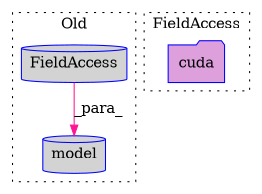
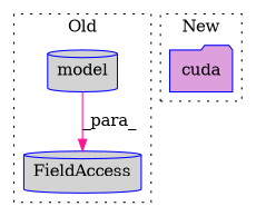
  digraph {
    node [a=32 shape=cylinder style=filled fillcolor=lightgrey color=blue]
    n1 [l="6,1" label=model s="3830,3840"]
    n2 [a=22 l=4 label=FieldAccess s=3836]
    n3 [l=6 label=cuda s=4349 shape=folder fillcolor=plum]
    subgraph cluster_1 {
      label=Old
      style=dotted
      n1
      n2
    }
    subgraph cluster_2 {
-     label=FieldAccess
+     label=New
      style=dotted
      n3
    }
-   n2 -> n1 [label=_para_ color=deeppink]
+   n1 -> n2 [label=_para_ color=deeppink]
  }
